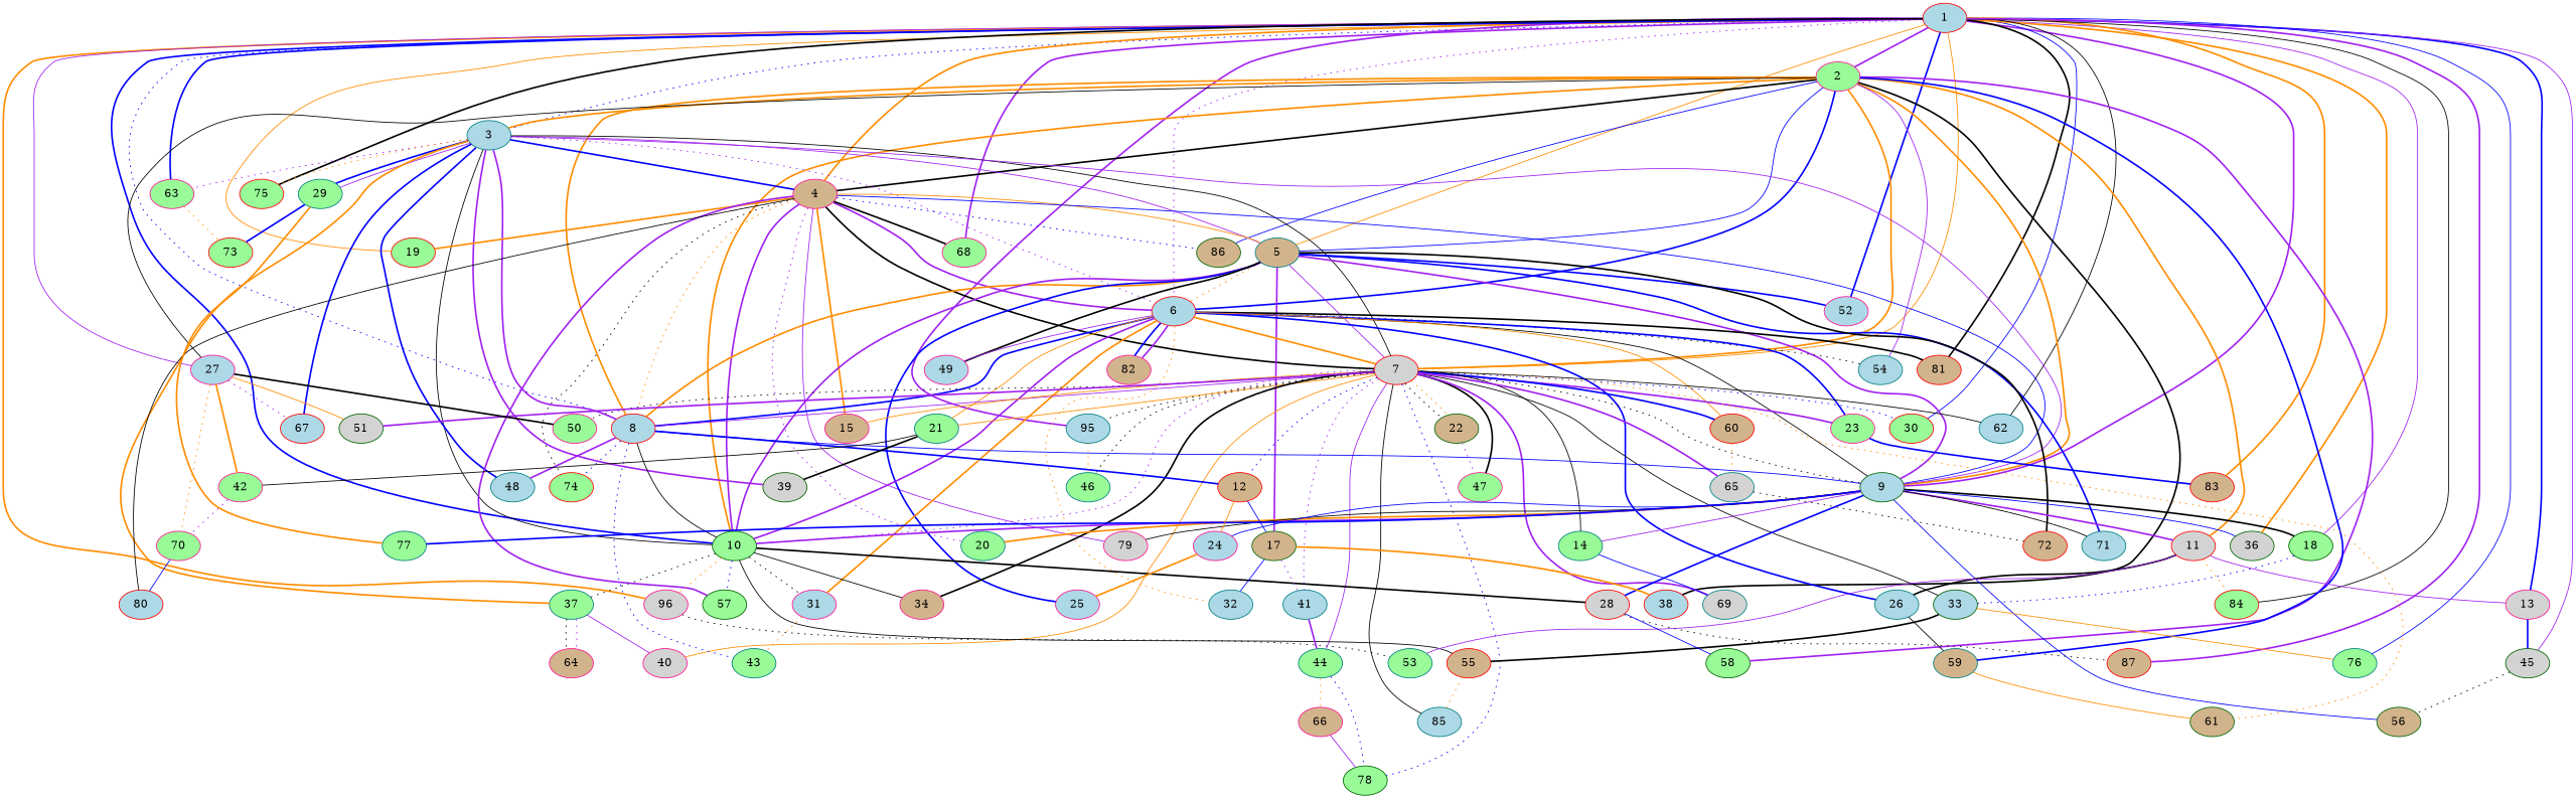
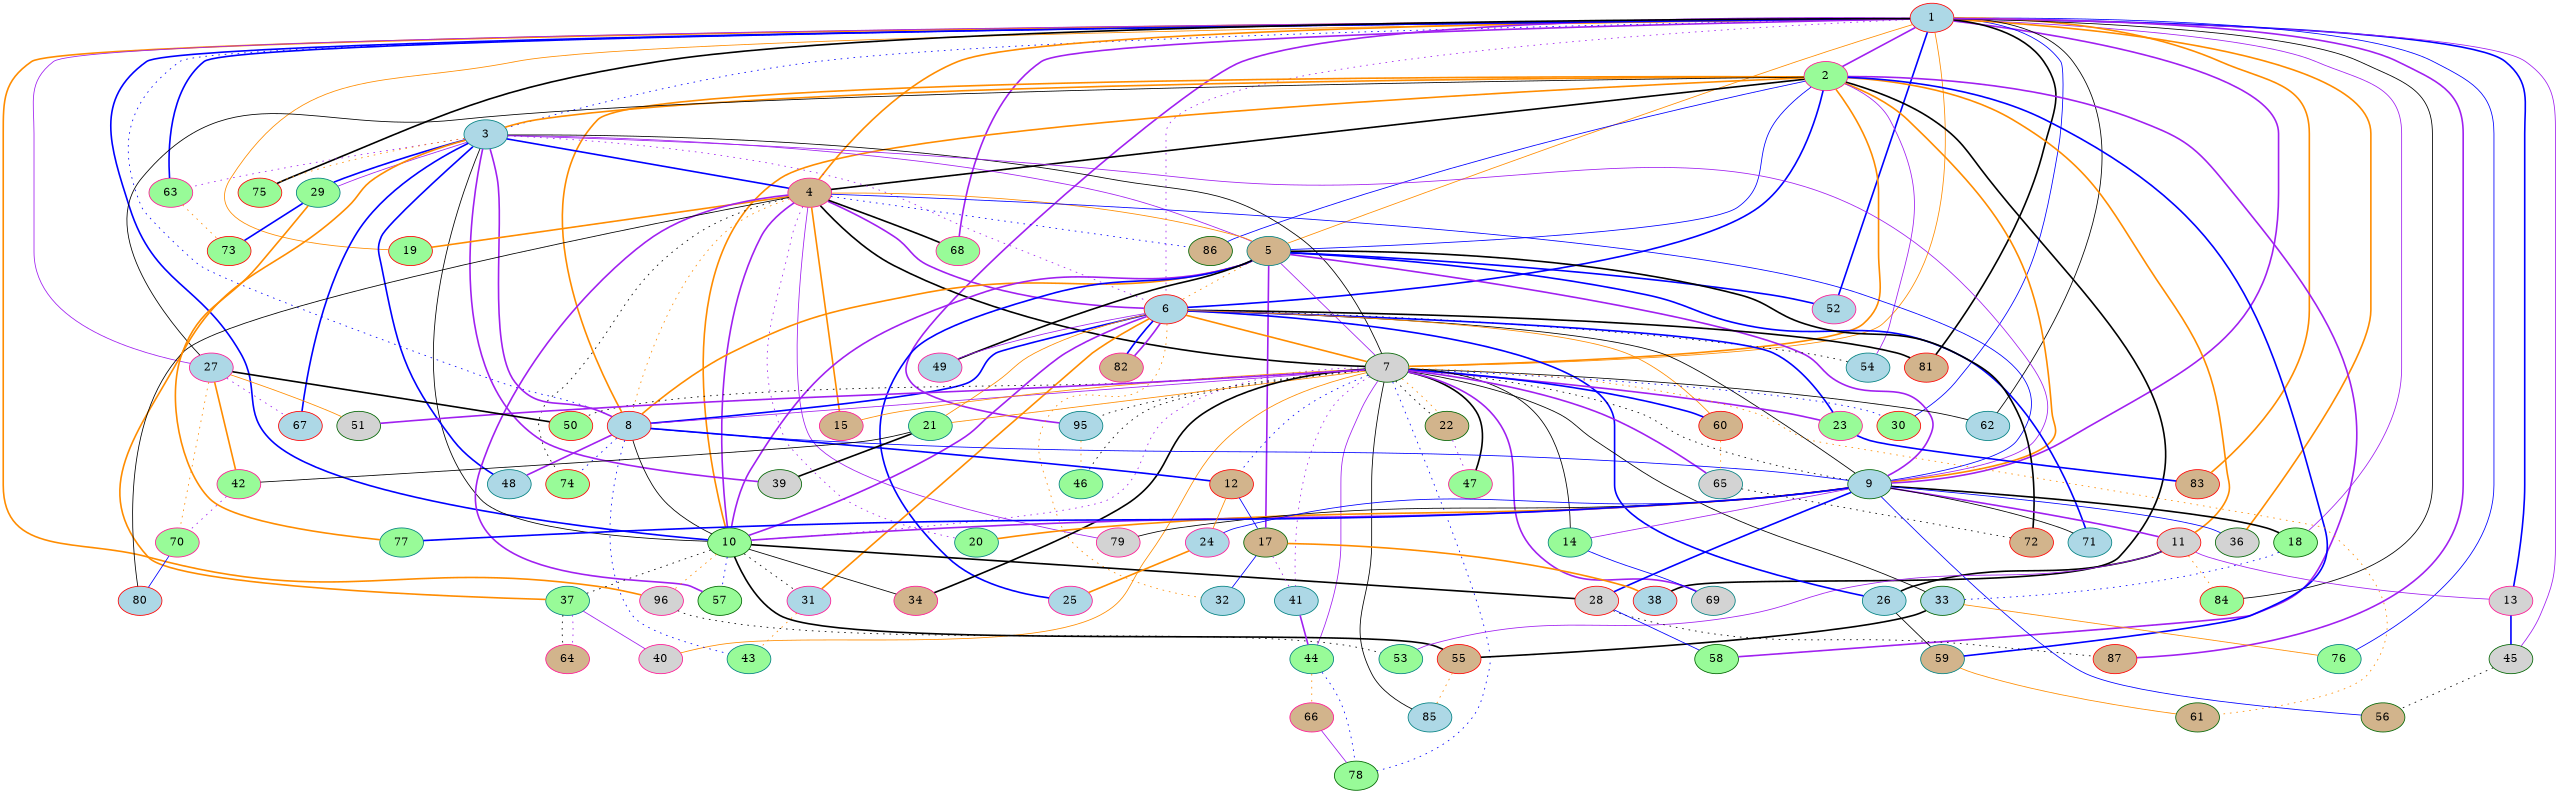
  graph {
    node [color=teal fillcolor=palegreen style=filled]
    edge [color=purple style=bold]
    1 [color=red fillcolor=lightblue]
    2 [color=deeppink]
    3 [fillcolor=lightblue]
    4 [color=deeppink fillcolor=tan]
    5 [fillcolor=tan]
    6 [color=red fillcolor=lightblue]
-   7 [color=red fillcolor=lightgrey]
+   7 [color=darkgreen fillcolor=lightgrey]
    8 [color=red fillcolor=lightblue]
    9 [color=darkgreen fillcolor=lightblue]
    10 [color=darkgreen]
    13 [color=deeppink fillcolor=lightgrey]
    n12 [color=deeppink fillcolor=lightgrey label=96]
    18 [color=darkgreen]
    19 [color=red]
    27 [color=deeppink fillcolor=lightblue]
    30 [color=red]
    n17 [fillcolor=lightblue label=95]
    36 [color=darkgreen fillcolor=lightgrey]
    45 [color=darkgreen fillcolor=lightgrey]
    52 [color=deeppink fillcolor=lightblue]
    62 [fillcolor=lightblue]
    63 [color=deeppink]
    68 [color=deeppink]
    75 [color=red]
    76
    81 [color=red fillcolor=tan]
    83 [color=red fillcolor=tan]
    84 [color=red]
    87 [color=red fillcolor=tan]
    11 [color=red fillcolor=lightgrey]
    38 [color=red fillcolor=lightblue]
    54 [fillcolor=lightblue]
    58 [color=darkgreen]
    59 [fillcolor=tan]
    86 [color=darkgreen fillcolor=tan]
    29
    37
    39 [color=darkgreen fillcolor=lightgrey]
    48 [fillcolor=lightblue]
    67 [color=red fillcolor=lightblue]
    15 [color=deeppink fillcolor=tan]
    20
    57 [color=darkgreen]
    74 [color=red]
    79 [color=deeppink fillcolor=lightgrey]
    80 [color=red fillcolor=lightblue]
    17 [color=darkgreen fillcolor=tan]
    25 [color=deeppink fillcolor=lightblue]
    49 [color=deeppink fillcolor=lightblue]
    71 [fillcolor=lightblue]
    72 [color=red fillcolor=tan]
    21
    23 [color=deeppink]
    26 [fillcolor=lightblue]
    31 [color=deeppink fillcolor=lightblue]
    32 [fillcolor=lightblue]
    60 [color=red fillcolor=tan]
    82 [color=deeppink fillcolor=tan]
    12 [color=red fillcolor=tan]
    14
    22 [color=darkgreen fillcolor=tan]
    33 [color=darkgreen fillcolor=lightblue]
    34 [color=deeppink fillcolor=tan]
    40 [color=deeppink fillcolor=lightgrey]
    41 [fillcolor=lightblue]
    44
    46
    47 [color=deeppink]
-   50 [color=deeppink]
+   50 [color=red]
    51 [color=darkgreen fillcolor=lightgrey]
    61 [color=darkgreen fillcolor=tan]
    65 [fillcolor=lightgrey]
    69 [fillcolor=lightgrey]
    85 [fillcolor=lightblue]
    78 [color=darkgreen]
    43
    24 [color=deeppink fillcolor=lightblue]
    28 [color=red fillcolor=lightgrey]
    56 [color=darkgreen fillcolor=tan]
    77
    55 [color=red fillcolor=tan]
    53
    42 [color=deeppink]
    70 [color=deeppink]
    73 [color=red]
    64 [color=deeppink fillcolor=tan]
    66 [color=deeppink fillcolor=tan]
    1 -- 2
    1 -- 3 [color=blue style=dotted]
    1 -- 4 [color=darkorange]
    1 -- 5 [color=darkorange style=solid]
    1 -- 6 [style=dotted]
    1 -- 7 [color=darkorange style=solid]
    1 -- 8 [color=blue style=dotted]
    1 -- 9
    1 -- 10 [color=blue]
    1 -- 13 [color=blue]
    1 -- n12 [color=darkorange]
    1 -- 18 [style=solid]
    1 -- 19 [color=darkorange style=solid]
    1 -- 27 [style=solid]
    1 -- 30 [color=blue style=solid]
    1 -- n17
    1 -- 36 [color=darkorange]
    1 -- 45 [style=solid]
    1 -- 52 [color=blue]
    1 -- 62 [color=black style=solid]
    1 -- 63 [color=blue]
    1 -- 68
    1 -- 75 [color=black]
    1 -- 76 [color=blue style=solid]
    1 -- 81 [color=black]
    1 -- 83 [color=darkorange]
    1 -- 84 [color=black style=solid]
    1 -- 87
    2 -- 3 [color=darkorange]
    2 -- 4 [color=black]
    2 -- 5 [color=blue style=solid]
    2 -- 6 [color=blue]
    2 -- 7 [color=darkorange]
    2 -- 8 [color=darkorange]
    2 -- 9 [color=darkorange]
    2 -- 10 [color=darkorange]
    2 -- 27 [color=black style=solid]
    2 -- 11 [color=darkorange]
    2 -- 38 [color=black]
    2 -- 54 [style=solid]
    2 -- 58
    2 -- 59 [color=blue]
    2 -- 86 [color=blue style=solid]
    3 -- 4 [color=blue]
    3 -- 5 [style=solid]
    3 -- 6 [style=dotted]
    3 -- 7 [color=black style=solid]
    3 -- 8
    3 -- 9 [style=solid]
    3 -- 10 [color=black style=solid]
    3 -- 63 [style=dotted]
    3 -- 75 [color=darkorange style=dotted]
    3 -- 29 [color=blue]
    3 -- 29 [style=solid]
    3 -- 37 [color=darkorange]
    3 -- 39
    3 -- 48 [color=blue]
    3 -- 67 [color=blue]
    4 -- 5 [color=darkorange style=solid]
    4 -- 6
    4 -- 7 [color=black]
    4 -- 8 [color=darkorange style=dotted]
    4 -- 9 [color=blue style=solid]
    4 -- 10
    4 -- 19 [color=darkorange]
    4 -- 68 [color=black]
    4 -- 86 [color=blue style=dotted]
    4 -- 15 [color=darkorange]
    4 -- 20 [style=dotted]
    4 -- 57
    4 -- 74 [color=black style=dotted]
    4 -- 79 [style=solid]
    4 -- 80 [color=black style=solid]
    5 -- 6 [color=darkorange style=dotted]
    5 -- 7 [style=solid]
    5 -- 8 [color=darkorange]
    5 -- 9
    5 -- 10
    5 -- 52 [color=blue]
    5 -- 17
    5 -- 25 [color=blue]
    5 -- 49 [color=black]
    5 -- 71 [color=blue]
    5 -- 72 [color=black]
    6 -- 7 [color=darkorange]
    6 -- 8 [color=blue]
    6 -- 9 [color=black style=solid]
    6 -- 10
    6 -- 81 [color=black]
    6 -- 54 [color=black style=dotted]
    6 -- 49 [style=solid]
    6 -- 21 [color=darkorange style=solid]
    6 -- 23 [color=blue]
    6 -- 26 [color=blue]
    6 -- 31 [color=darkorange]
    6 -- 32 [color=darkorange style=dotted]
    6 -- 60 [color=darkorange style=solid]
    6 -- 82 [color=blue]
    6 -- 82
    7 -- 8 [style=solid]
    7 -- 9 [color=black style=dotted]
    7 -- 10 [style=dotted]
    7 -- 30 [color=blue style=dotted]
    7 -- n17 [color=black style=dotted]
    7 -- 62 [color=black style=solid]
    7 -- 15 [color=darkorange style=solid]
    7 -- 21 [color=darkorange style=solid]
    7 -- 23
    7 -- 60 [color=blue]
    7 -- 12 [color=blue style=dotted]
    7 -- 14 [color=black style=solid]
    7 -- 22 [color=black style=dotted]
    7 -- 22 [color=darkorange style=dotted]
    7 -- 33 [color=black style=solid]
    7 -- 34 [color=black]
    7 -- 40 [color=darkorange style=solid]
    7 -- 41 [style=dotted]
    7 -- 44 [style=solid]
    7 -- 46 [color=black style=dotted]
    7 -- 47 [color=black]
    7 -- 50 [color=black style=dotted]
    7 -- 51
    7 -- 61 [color=darkorange style=dotted]
    7 -- 65
    7 -- 69
    7 -- 85 [color=black style=solid]
    7 -- 78 [color=blue style=dotted]
    8 -- 9 [color=blue style=solid]
    8 -- 10 [color=black style=solid]
    8 -- 48
    8 -- 74 [color=blue style=dotted]
    8 -- 12 [color=blue]
    8 -- 43 [color=blue style=dotted]
    9 -- 10
    9 -- 18 [color=black]
    9 -- 36 [color=blue style=solid]
    9 -- 11
    9 -- 20 [color=darkorange]
    9 -- 79 [color=black style=solid]
    9 -- 71 [color=black style=solid]
    9 -- 14 [style=solid]
    9 -- 24 [color=blue style=solid]
    9 -- 28 [color=blue]
    9 -- 56 [color=blue style=solid]
    9 -- 77 [color=blue]
    10 -- n12 [color=darkorange style=dotted]
    10 -- 37 [color=black style=dotted]
    10 -- 57 [color=blue style=dotted]
    10 -- 31 [color=black style=dotted]
    10 -- 34 [color=black style=solid]
    10 -- 28 [color=black]
-   10 -- 55 [color=black style=solid]
+   10 -- 55 [color=black]
    13 -- 45 [color=blue]
    n12 -- 53 [color=black style=dotted]
    18 -- 33 [color=blue style=dotted]
    27 -- 67 [style=dotted]
    27 -- 50 [color=black]
    27 -- 51 [color=darkorange style=solid]
    27 -- 42 [color=darkorange]
    27 -- 70 [color=darkorange style=dotted]
    n17 -- 46 [color=darkorange style=dotted]
    45 -- 56 [color=black style=dotted]
    63 -- 73 [color=darkorange style=dotted]
    11 -- 13 [style=solid]
    11 -- 84 [color=darkorange style=dotted]
    11 -- 26 [color=black]
    11 -- 53 [style=solid]
    59 -- 61 [color=darkorange style=solid]
    29 -- 77 [color=darkorange]
    29 -- 73 [color=blue]
    37 -- 40 [style=solid]
    37 -- 64 [color=black style=dotted]
    37 -- 64 [style=dotted]
    17 -- 38 [color=darkorange]
    17 -- 32 [color=blue style=solid]
    17 -- 41 [style=dotted]
    21 -- 39 [color=black]
    21 -- 42 [color=black style=solid]
    23 -- 83 [color=blue]
    26 -- 59 [color=black style=solid]
    31 -- 43 [color=darkorange style=dotted]
    60 -- 65 [color=darkorange style=dotted]
    12 -- 17 [color=blue style=solid]
    12 -- 24 [color=darkorange style=solid]
    14 -- 69 [color=blue style=solid]
    22 -- 47 [style=dotted]
    33 -- 76 [color=darkorange style=solid]
    33 -- 55 [color=black]
    41 -- 44
    44 -- 78 [color=blue style=dotted]
    44 -- 66 [color=darkorange style=dotted]
    65 -- 72 [color=black style=dotted]
    24 -- 25 [color=darkorange]
    28 -- 87 [color=black style=dotted]
    28 -- 58 [color=blue style=solid]
    55 -- 85 [color=darkorange style=dotted]
    42 -- 70 [style=dotted]
    70 -- 80 [color=blue style=solid]
    66 -- 78 [style=solid]
  }
